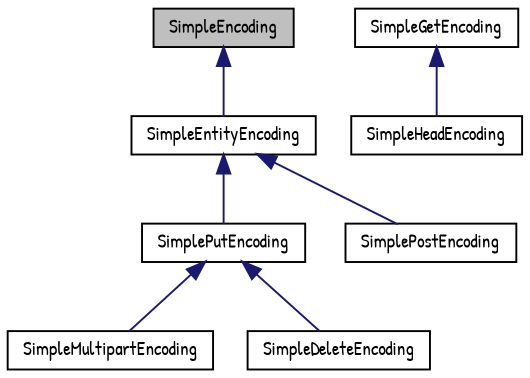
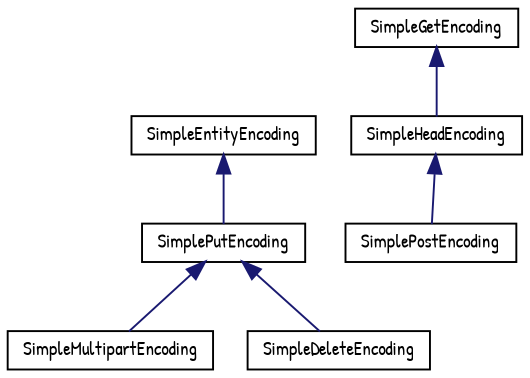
  digraph {
    fontname="Patrick Hand"
    node [color=black fillcolor=white fontname="Patrick Hand" fontsize=10 shape=record style=filled]
    edge [color=midnightblue dir=back fontname="Patrick Hand" fontsize=10 labelfontname=Helvetica labelfontsize=10 style=solid]
-   n1 [fillcolor=grey75 fontcolor=black height=0.2 label=SimpleEncoding width=0.4]
    n2 [height=0.2 label=SimpleEntityEncoding width=0.4]
    n3 [height=0.2 label=SimplePostEncoding width=0.4]
    n4 [height=0.2 label=SimplePutEncoding width=0.4]
    n5 [height=0.2 label=SimpleGetEncoding width=0.4]
    n6 [height=0.2 label=SimpleHeadEncoding width=0.4]
    n7 [height=0.2 label=SimpleMultipartEncoding width=0.4]
    n8 [height=0.2 label=SimpleDeleteEncoding width=0.4]
-   n1 -> n2
-   n2 -> n3
+   n6 -> n3
    n2 -> n4
    n4 -> n7
    n4 -> n8
    n5 -> n6
  }
